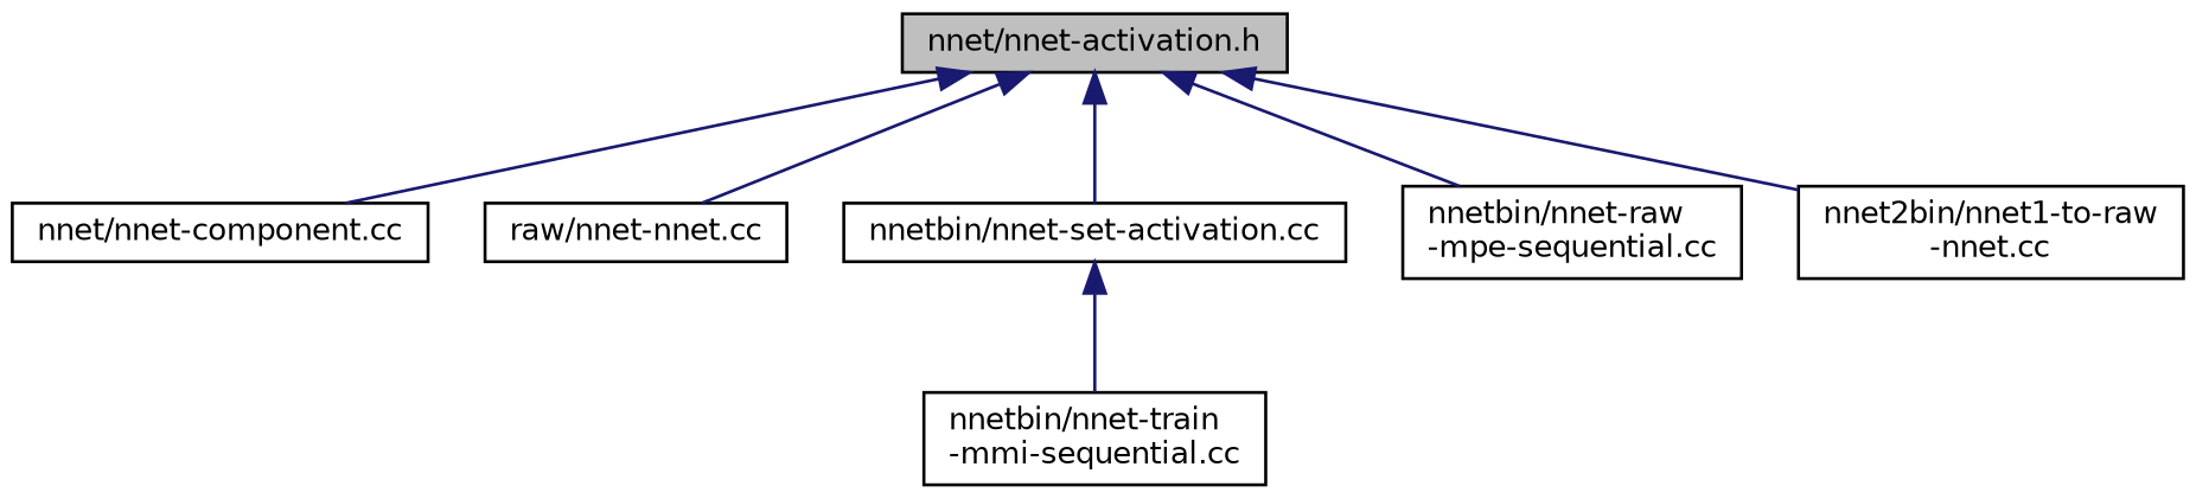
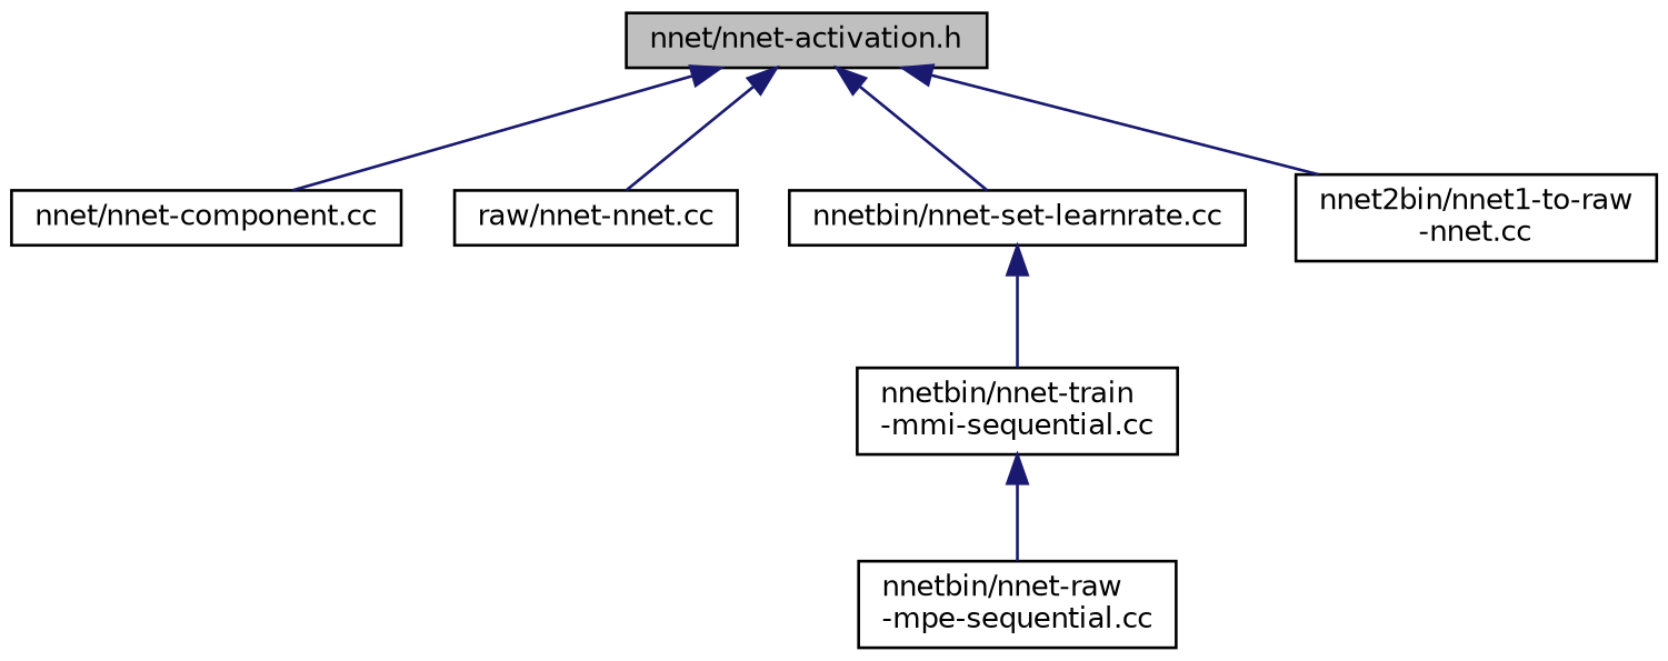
  digraph {
    node [color=black fillcolor=white fontname=Helvetica fontsize=10 shape=record style=filled]
    edge [color=midnightblue dir=back fontname=Helvetica fontsize=10 labelfontname=Helvetica labelfontsize=10 style=solid]
    n1 [fillcolor=grey75 fontcolor=black height=0.2 label="nnet/nnet-activation.h" width=0.4]
    n2 [height=0.2 label="nnet/nnet-component.cc" width=0.4]
    n3 [height=0.2 label="raw/nnet-nnet.cc" width=0.4]
-   n4 [height=0.2 label="nnetbin/nnet-set-activation.cc" width=0.4]
+   n4 [height=0.2 label="nnetbin/nnet-set-learnrate.cc" width=0.4]
    n5 [height=0.2 label="nnetbin/nnet-raw\l-mpe-sequential.cc" width=0.4]
    n6 [height=0.2 label="nnet2bin/nnet1-to-raw\l-nnet.cc" width=0.4]
    n7 [height=0.2 label="nnetbin/nnet-train\l-mmi-sequential.cc" width=0.4]
    n1 -> n2
    n1 -> n3
    n1 -> n4
-   n1 -> n5
+   n7 -> n5
    n1 -> n6
    n4 -> n7
  }
